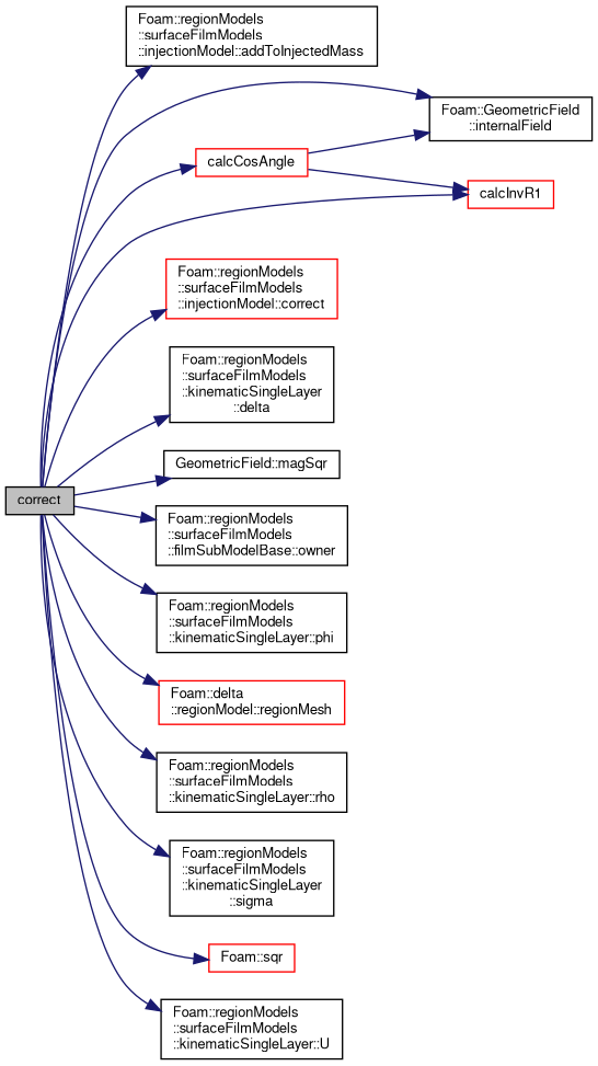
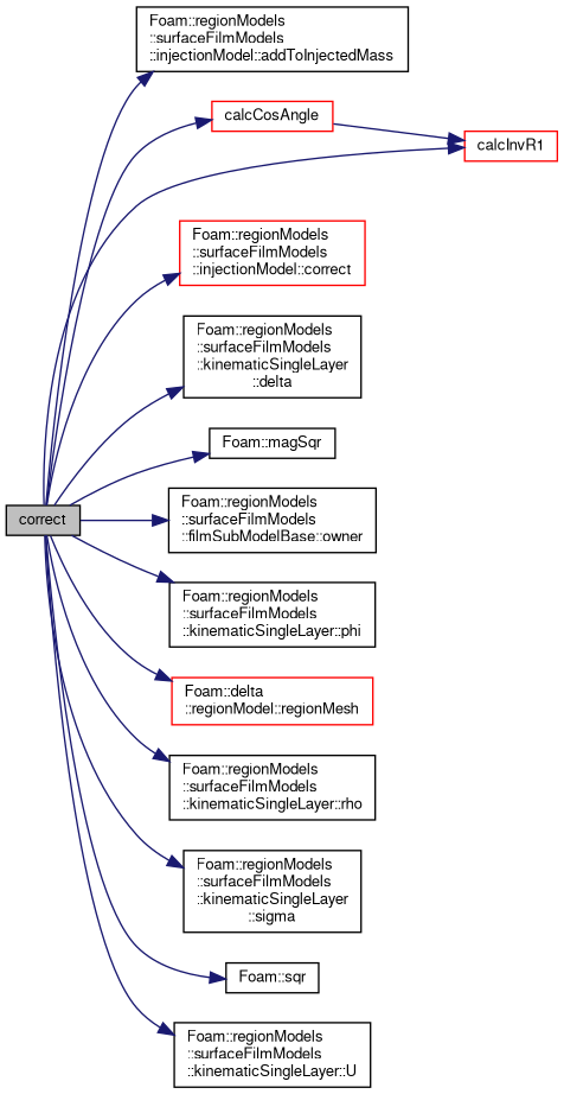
  digraph {
    rankdir=LR
    node [color=black fontname=FreeSans fontsize=10 shape=record]
    edge [color=midnightblue fontname=FreeSans fontsize=10 labelfontname=FreeSans labelfontsize=10 style=solid]
    n1 [fillcolor=grey75 fontcolor=black height=0.2 label=correct style=filled width=0.4]
    n2 [height=0.2 label="Foam::regionModels\l::surfaceFilmModels\l::injectionModel::addToInjectedMass" width=0.4]
    n3 [color=red height=0.2 label=calcCosAngle width=0.4]
-   n4 [height=0.2 label="Foam::GeometricField\l::internalField" width=0.4]
    n5 [color=red height=0.2 label=calcInvR1 width=0.4]
    n6 [color=red height=0.2 label="Foam::regionModels\l::surfaceFilmModels\l::injectionModel::correct" width=0.4]
    n7 [height=0.2 label="Foam::regionModels\l::surfaceFilmModels\l::kinematicSingleLayer\l::delta" width=0.4]
-   n8 [height=0.2 label="GeometricField::magSqr" width=0.4]
+   n8 [height=0.2 label="Foam::magSqr" width=0.4]
    n9 [height=0.2 label="Foam::regionModels\l::surfaceFilmModels\l::filmSubModelBase::owner" width=0.4]
    n10 [height=0.2 label="Foam::regionModels\l::surfaceFilmModels\l::kinematicSingleLayer::phi" width=0.4]
    n11 [color=red height=0.2 label="Foam::delta\l::regionModel::regionMesh" width=0.4]
    n12 [height=0.2 label="Foam::regionModels\l::surfaceFilmModels\l::kinematicSingleLayer::rho" width=0.4]
    n13 [height=0.2 label="Foam::regionModels\l::surfaceFilmModels\l::kinematicSingleLayer\l::sigma" width=0.4]
-   n14 [color=red height=0.2 label="Foam::sqr" width=0.4]
+   n14 [height=0.2 label="Foam::sqr" width=0.4]
    n15 [height=0.2 label="Foam::regionModels\l::surfaceFilmModels\l::kinematicSingleLayer::U" width=0.4]
    n1 -> n2
    n1 -> n3
-   n1 -> n4
    n1 -> n5
    n1 -> n6
    n1 -> n7
    n1 -> n8
    n1 -> n9
    n1 -> n10
    n1 -> n11
    n1 -> n12
    n1 -> n13
    n1 -> n14
    n1 -> n15
-   n3 -> n4
    n3 -> n5
  }
